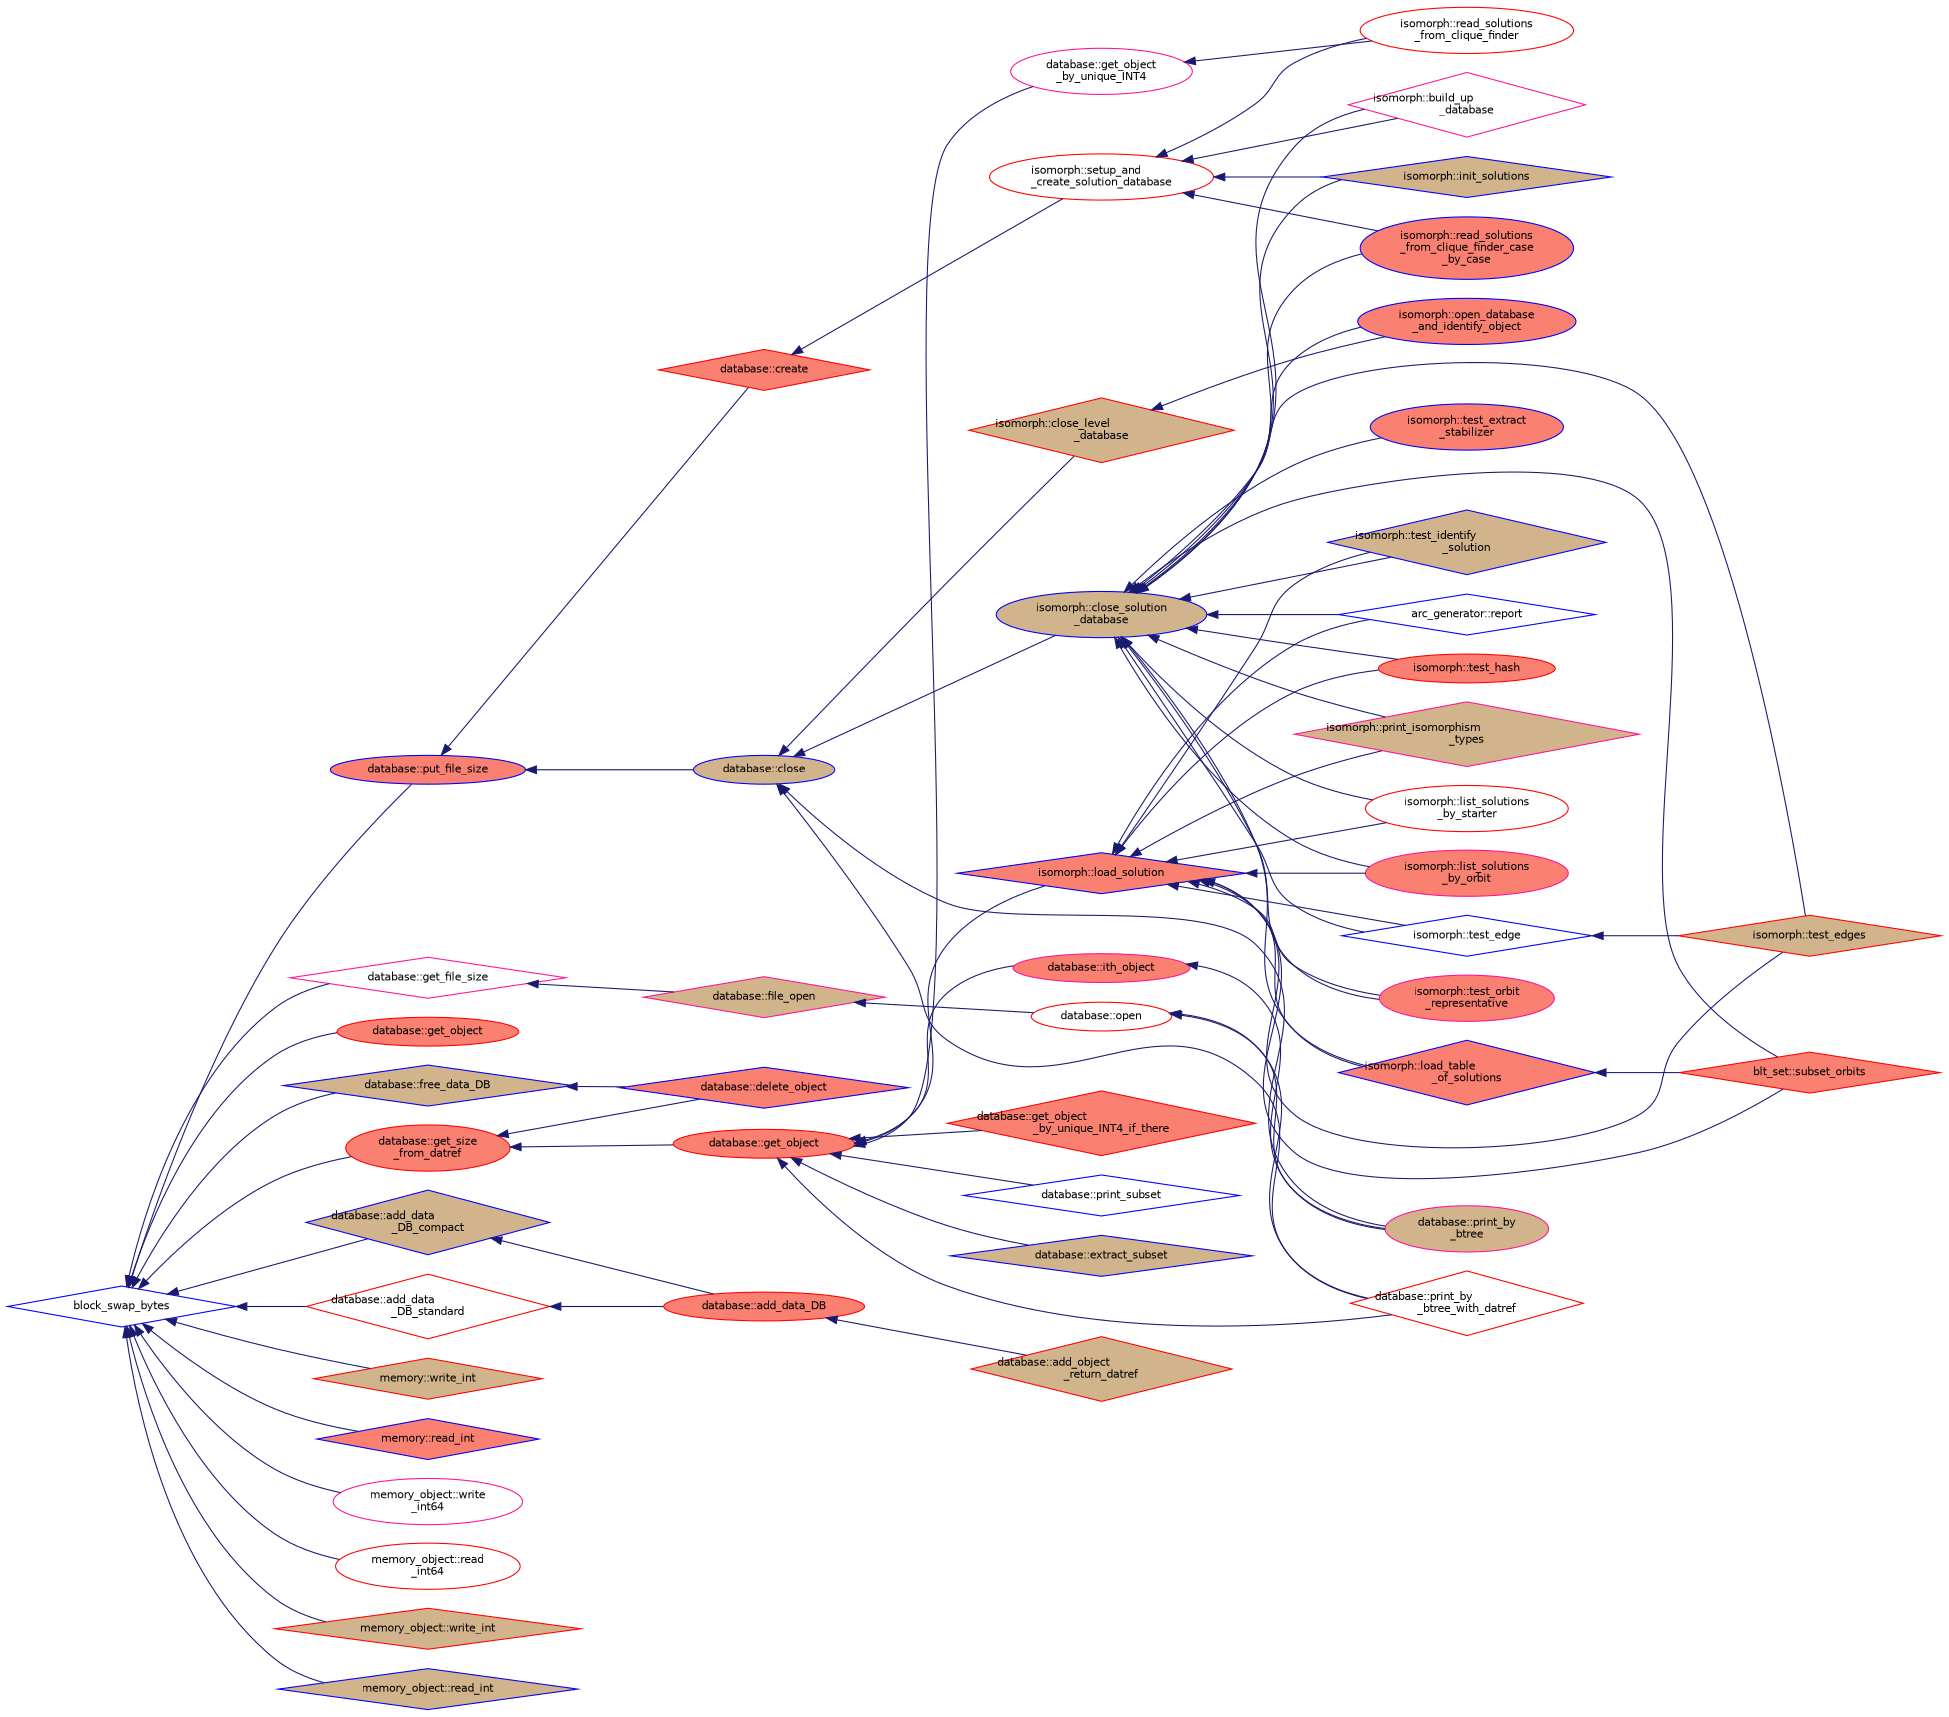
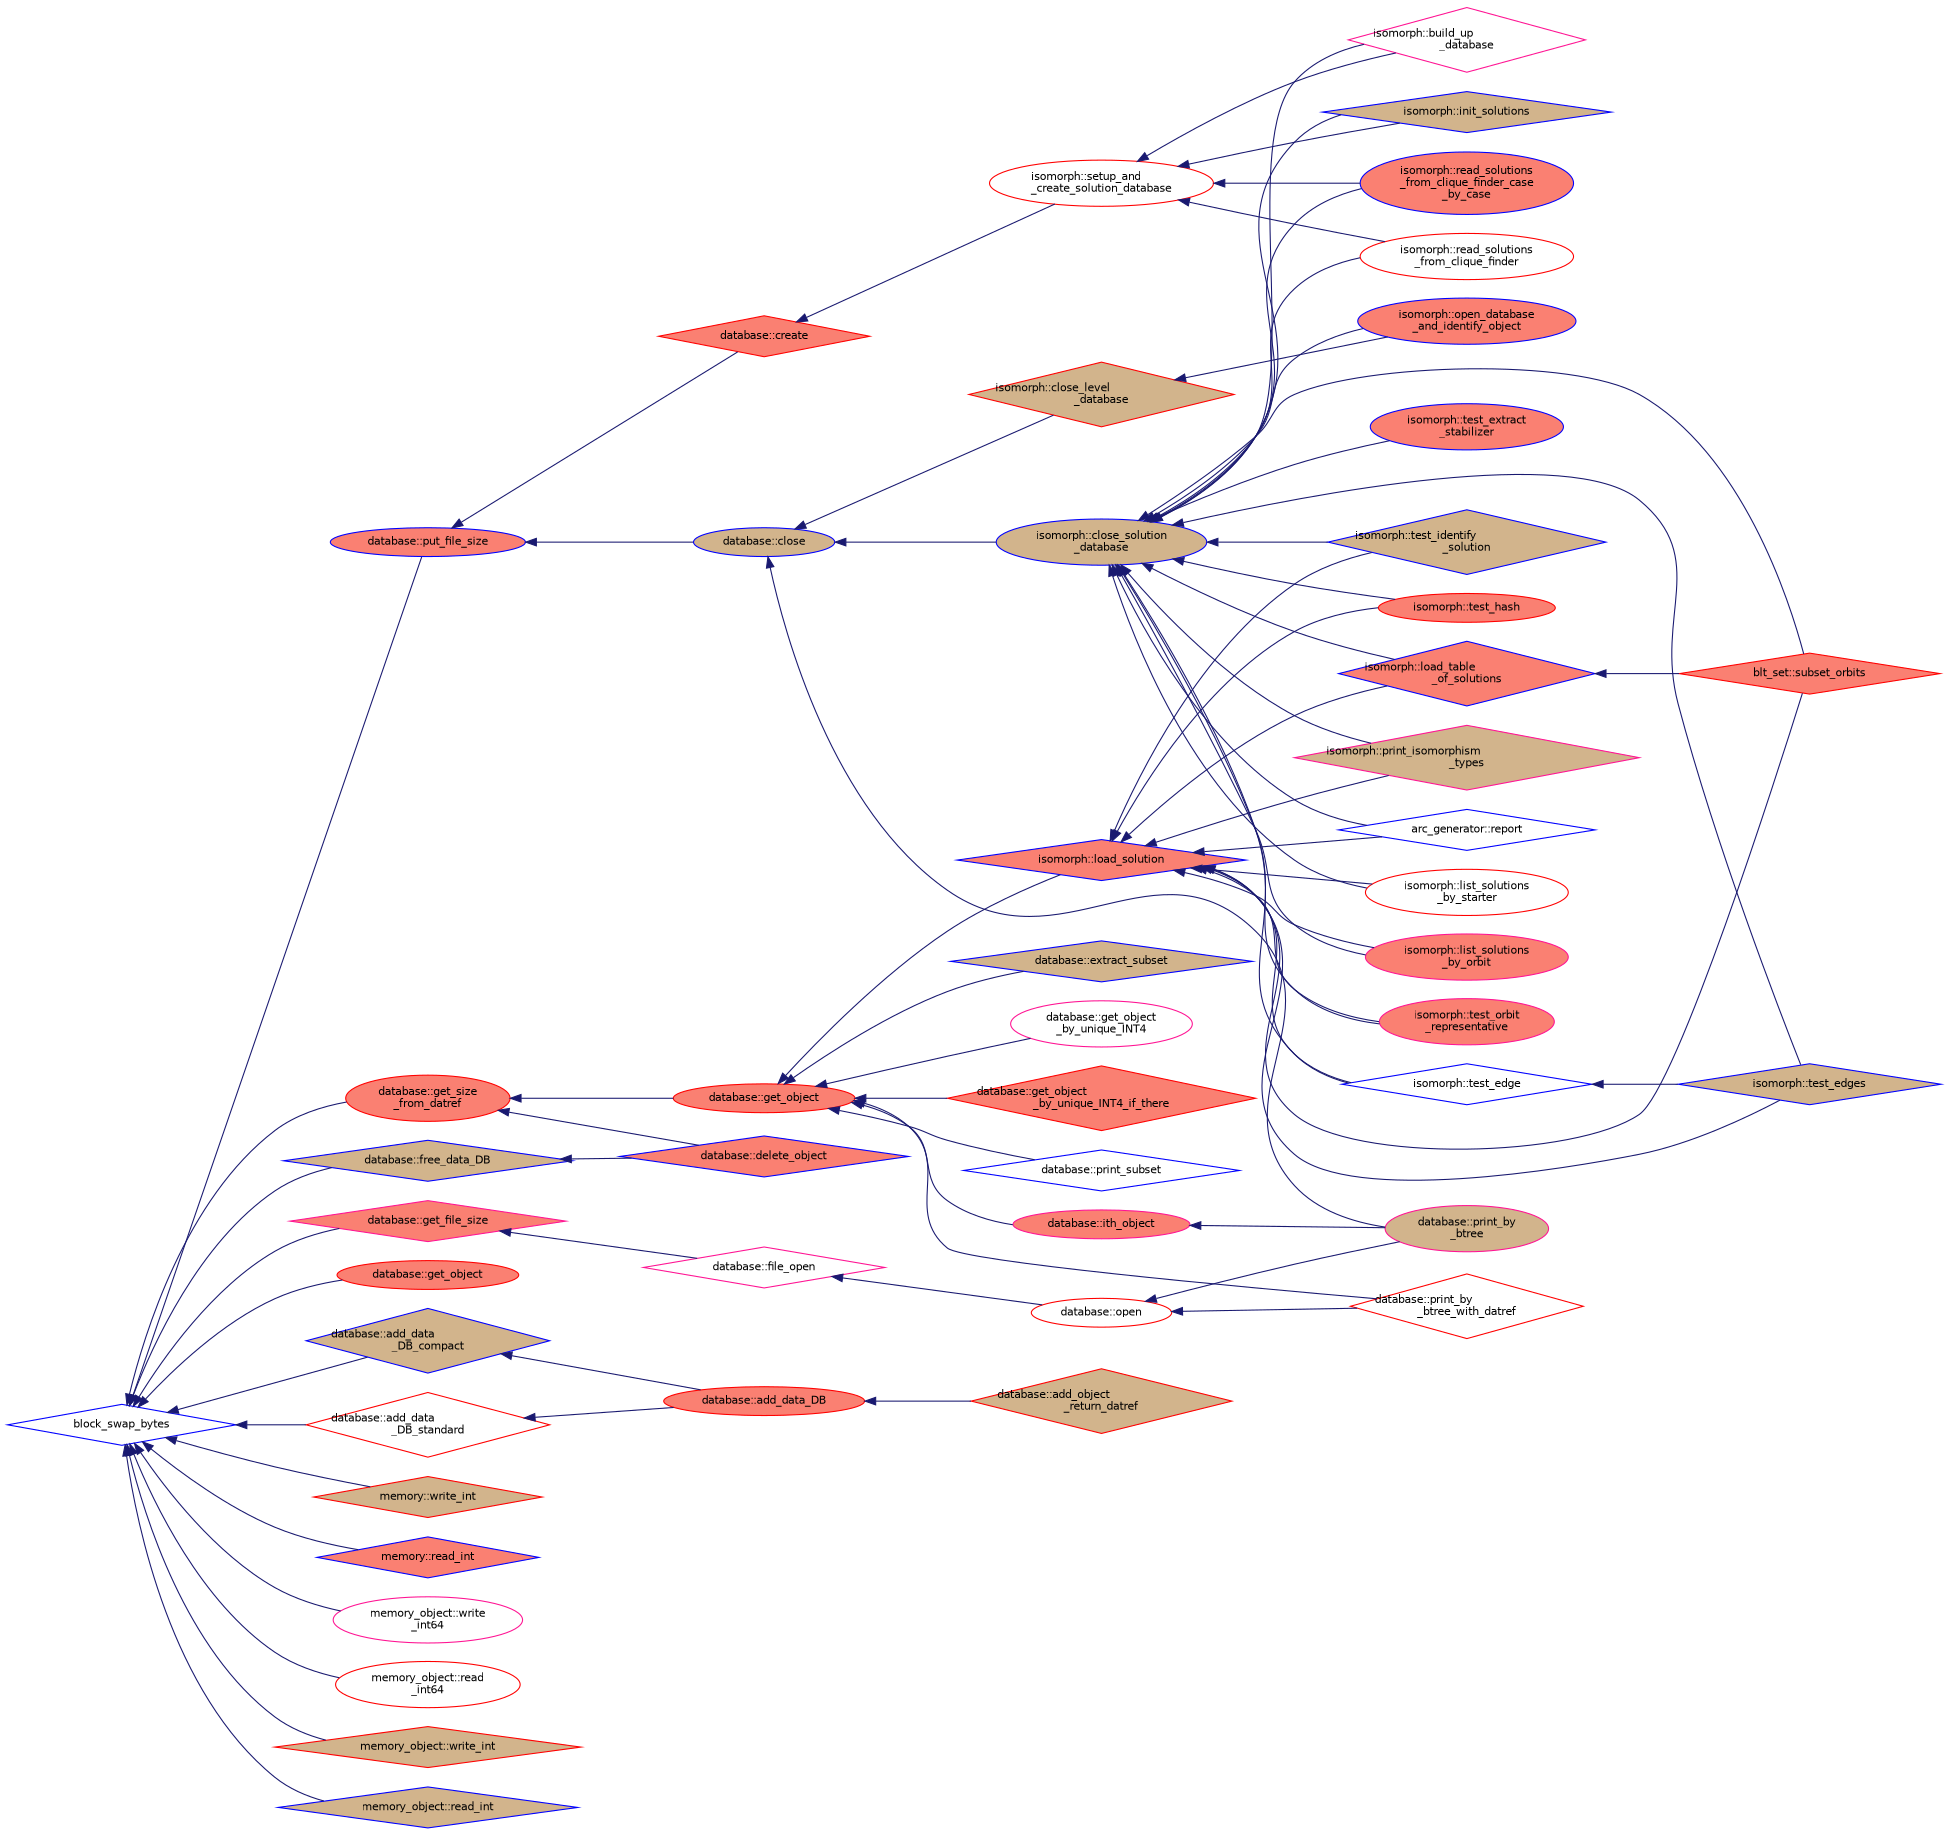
  digraph {
    rankdir=LR
    node [color=blue fillcolor=salmon fontname=Helvetica fontsize=10 shape=diamond style=filled]
    edge [color=midnightblue dir=back fontname=Helvetica fontsize=10 labelfontname=Helvetica labelfontsize=10 style=solid]
    n1 [fillcolor=white fontcolor=black height=0.2 label=block_swap_bytes width=0.4]
    n2 [height=0.2 label="database::put_file_size" shape=ellipse width=0.4]
-   n3 [color=deeppink fillcolor=white height=0.2 label="database::get_file_size" width=0.4]
+   n3 [color=deeppink height=0.2 label="database::get_file_size" width=0.4]
    n4 [color=red height=0.2 label="database::get_object" shape=ellipse width=0.4]
    n5 [color=red height=0.2 label="database::get_size\l_from_datref" shape=ellipse width=0.4]
    n6 [color=red fillcolor=white height=0.2 label="database::add_data\l_DB_standard" width=0.4]
    n7 [fillcolor=tan height=0.2 label="database::add_data\l_DB_compact" width=0.4]
    n8 [fillcolor=tan height=0.2 label="database::free_data_DB" width=0.4]
    n9 [color=red fillcolor=tan height=0.2 label="memory::write_int" width=0.4]
    n10 [height=0.2 label="memory::read_int" width=0.4]
    n11 [color=deeppink fillcolor=white height=0.2 label="memory_object::write\l_int64" shape=ellipse width=0.4]
    n12 [color=red fillcolor=white height=0.2 label="memory_object::read\l_int64" shape=ellipse width=0.4]
    n13 [color=red fillcolor=tan height=0.2 label="memory_object::write_int" width=0.4]
    n14 [fillcolor=tan height=0.2 label="memory_object::read_int" width=0.4]
    n15 [color=red height=0.2 label="database::create" width=0.4]
    n16 [fillcolor=tan height=0.2 label="database::close" shape=ellipse width=0.4]
-   n17 [color=deeppink fillcolor=tan height=0.2 label="database::file_open" width=0.4]
+   n17 [color=deeppink fillcolor=white height=0.2 label="database::file_open" width=0.4]
    n18 [height=0.2 label="database::delete_object" width=0.4]
    n19 [color=red height=0.2 label="database::get_object" shape=ellipse width=0.4]
    n20 [color=red height=0.2 label="database::add_data_DB" shape=ellipse width=0.4]
    n21 [color=red fillcolor=white height=0.2 label="isomorph::setup_and\l_create_solution_database" shape=ellipse width=0.4]
    n22 [color=deeppink fillcolor=tan height=0.2 label="database::print_by\l_btree" shape=ellipse width=0.4]
    n23 [color=red fillcolor=white height=0.2 label="database::print_by\l_btree_with_datref" width=0.4]
    n24 [fillcolor=tan height=0.2 label="isomorph::close_solution\l_database" shape=ellipse width=0.4]
    n25 [color=red fillcolor=tan height=0.2 label="isomorph::close_level\l_database" width=0.4]
    n26 [fillcolor=tan height=0.2 label="isomorph::init_solutions" width=0.4]
    n27 [height=0.2 label="isomorph::read_solutions\l_from_clique_finder_case\l_by_case" shape=ellipse width=0.4]
    n28 [color=red fillcolor=white height=0.2 label="isomorph::read_solutions\l_from_clique_finder" shape=ellipse width=0.4]
    n29 [color=deeppink fillcolor=white height=0.2 label="isomorph::build_up\l_database" width=0.4]
    n30 [color=red height=0.2 label="blt_set::subset_orbits" width=0.4]
    n31 [fillcolor=white height=0.2 label="arc_generator::report" width=0.4]
    n32 [height=0.2 label="isomorph::load_table\l_of_solutions" width=0.4]
    n33 [color=red fillcolor=white height=0.2 label="isomorph::list_solutions\l_by_starter" shape=ellipse width=0.4]
    n34 [color=deeppink height=0.2 label="isomorph::list_solutions\l_by_orbit" shape=ellipse width=0.4]
    n35 [color=deeppink height=0.2 label="isomorph::test_orbit\l_representative" shape=ellipse width=0.4]
    n36 [fillcolor=tan height=0.2 label="isomorph::test_identify\l_solution" width=0.4]
    n37 [height=0.2 label="isomorph::test_extract\l_stabilizer" shape=ellipse width=0.4]
-   n38 [color=red fillcolor=tan height=0.2 label="isomorph::test_edges" width=0.4]
+   n38 [fillcolor=tan height=0.2 label="isomorph::test_edges" width=0.4]
    n39 [fillcolor=white height=0.2 label="isomorph::test_edge" width=0.4]
    n40 [color=red height=0.2 label="isomorph::test_hash" shape=ellipse width=0.4]
    n41 [height=0.2 label="isomorph::open_database\l_and_identify_object" shape=ellipse width=0.4]
    n42 [color=deeppink fillcolor=tan height=0.2 label="isomorph::print_isomorphism\l_types" width=0.4]
    n43 [color=red fillcolor=white height=0.2 label="database::open" shape=ellipse width=0.4]
    n44 [color=deeppink fillcolor=white height=0.2 label="database::get_object\l_by_unique_INT4" shape=ellipse width=0.4]
    n45 [color=red height=0.2 label="database::get_object\l_by_unique_INT4_if_there" width=0.4]
    n46 [color=deeppink height=0.2 label="database::ith_object" shape=ellipse width=0.4]
    n47 [fillcolor=white height=0.2 label="database::print_subset" width=0.4]
    n48 [fillcolor=tan height=0.2 label="database::extract_subset" width=0.4]
    n49 [height=0.2 label="isomorph::load_solution" width=0.4]
    n50 [color=red fillcolor=tan height=0.2 label="database::add_object\l_return_datref" width=0.4]
    n1 -> n2
    n1 -> n3
    n1 -> n4
    n1 -> n5
    n1 -> n6
    n1 -> n7
    n1 -> n8
    n1 -> n9
    n1 -> n10
    n1 -> n11
    n1 -> n12
    n1 -> n13
    n1 -> n14
    n2 -> n15
    n2 -> n16
    n3 -> n17
    n5 -> n18
    n5 -> n19
    n6 -> n20
    n7 -> n20
    n8 -> n18
    n15 -> n21
    n16 -> n22
-   n16 -> n23
    n16 -> n24
    n16 -> n25
    n17 -> n43
    n19 -> n23
    n19 -> n44
    n19 -> n45
    n19 -> n46
    n19 -> n47
    n19 -> n48
    n19 -> n49
    n20 -> n50
    n21 -> n26
    n21 -> n27
    n21 -> n28
    n21 -> n29
    n24 -> n26
    n24 -> n27
-   n44 -> n28
+   n24 -> n28
    n24 -> n29
    n24 -> n30
    n24 -> n31
    n24 -> n32
    n24 -> n33
    n24 -> n34
    n24 -> n35
    n24 -> n36
    n24 -> n37
    n24 -> n38
    n24 -> n39
    n24 -> n40
    n24 -> n41
    n24 -> n42
    n25 -> n41
    n32 -> n30
    n39 -> n38
    n43 -> n22
    n43 -> n23
    n46 -> n22
    n49 -> n30
    n49 -> n31
    n49 -> n32
    n49 -> n33
    n49 -> n34
    n49 -> n35
    n49 -> n36
    n49 -> n38
    n49 -> n39
    n49 -> n40
    n49 -> n42
  }
